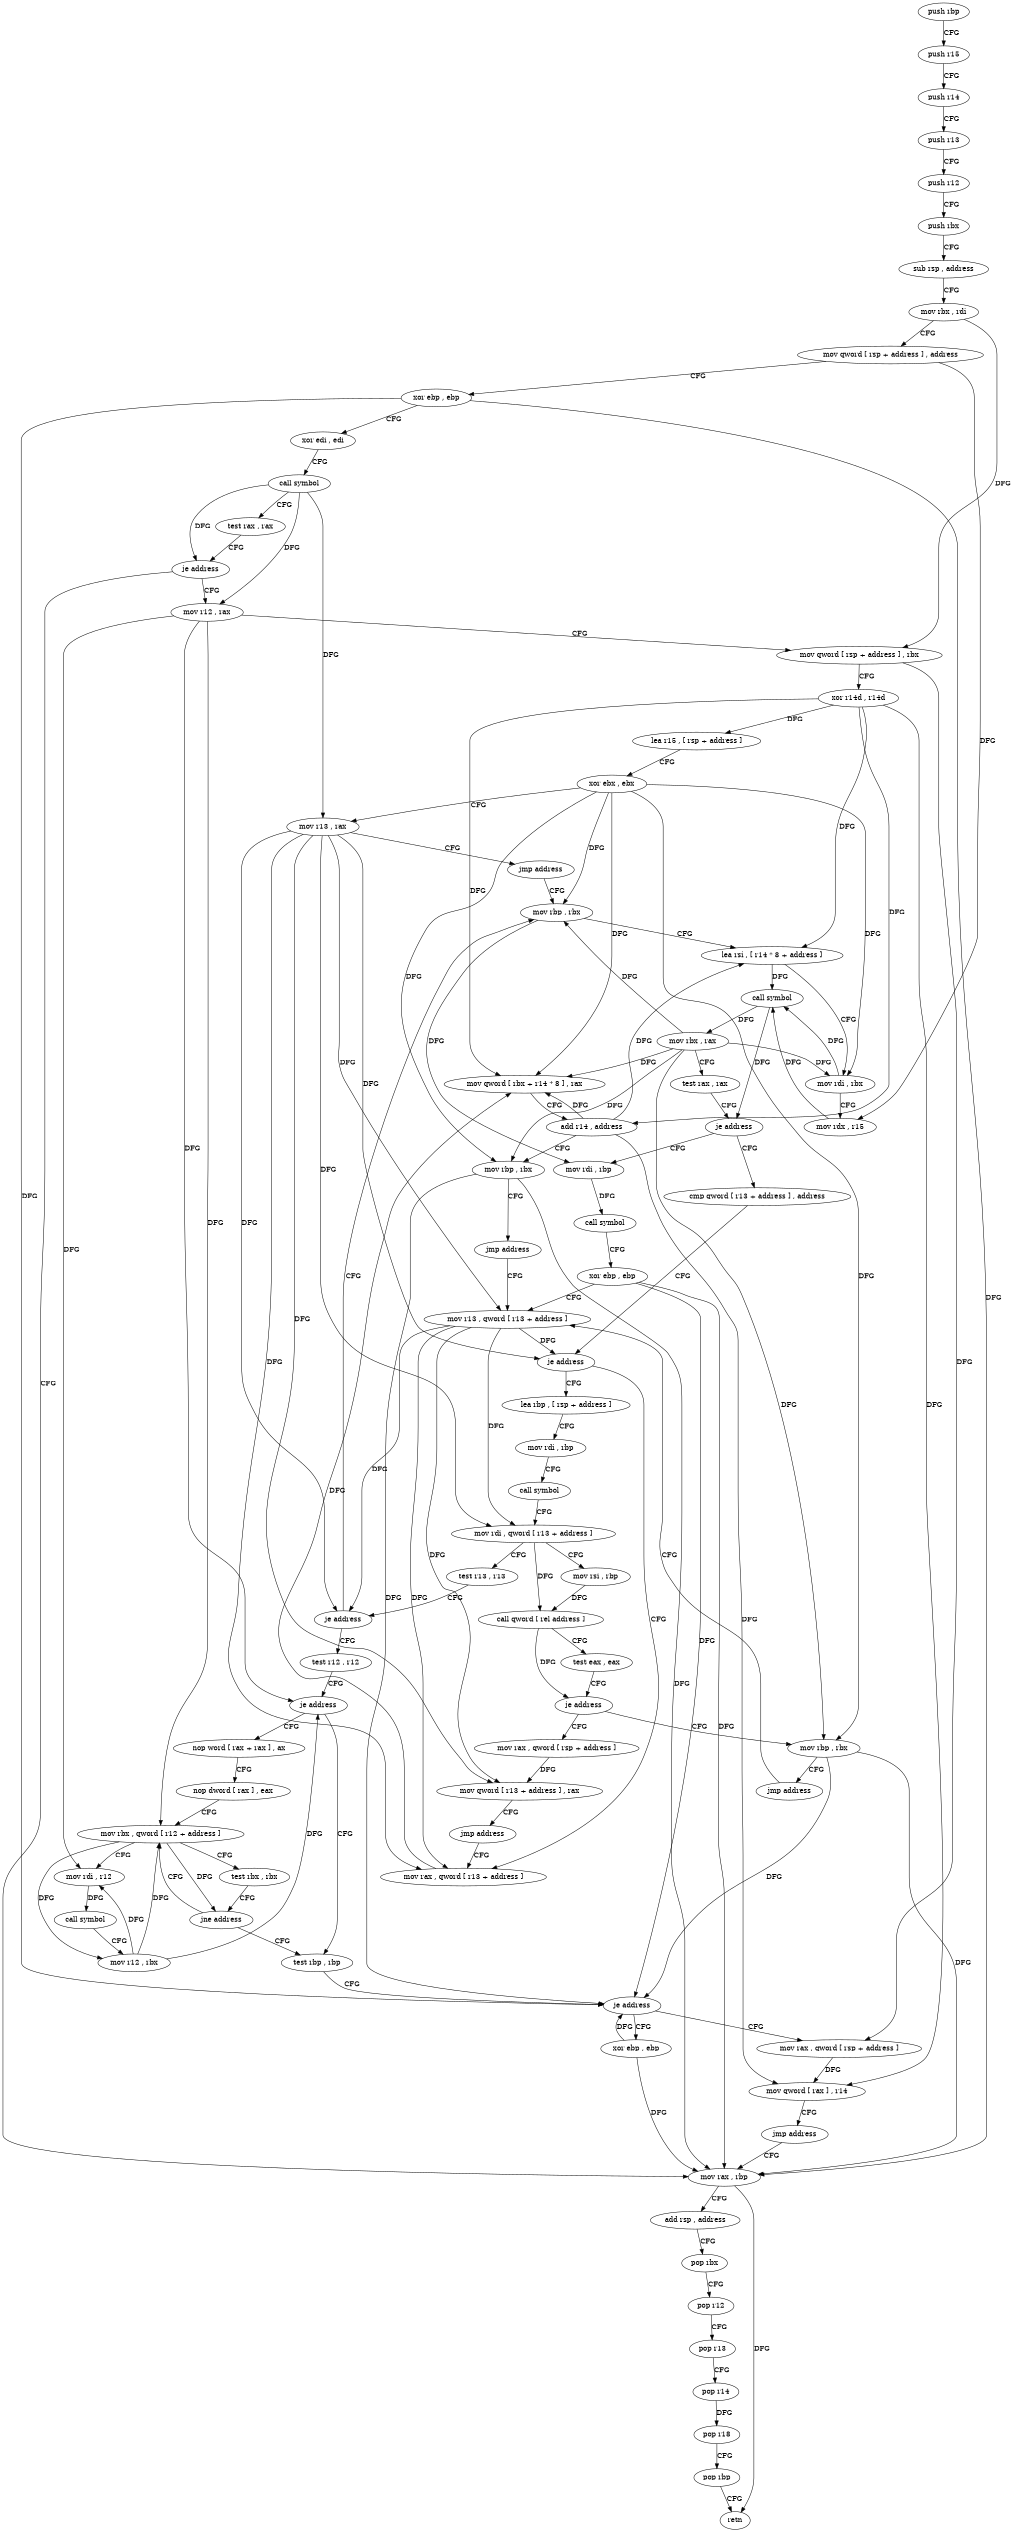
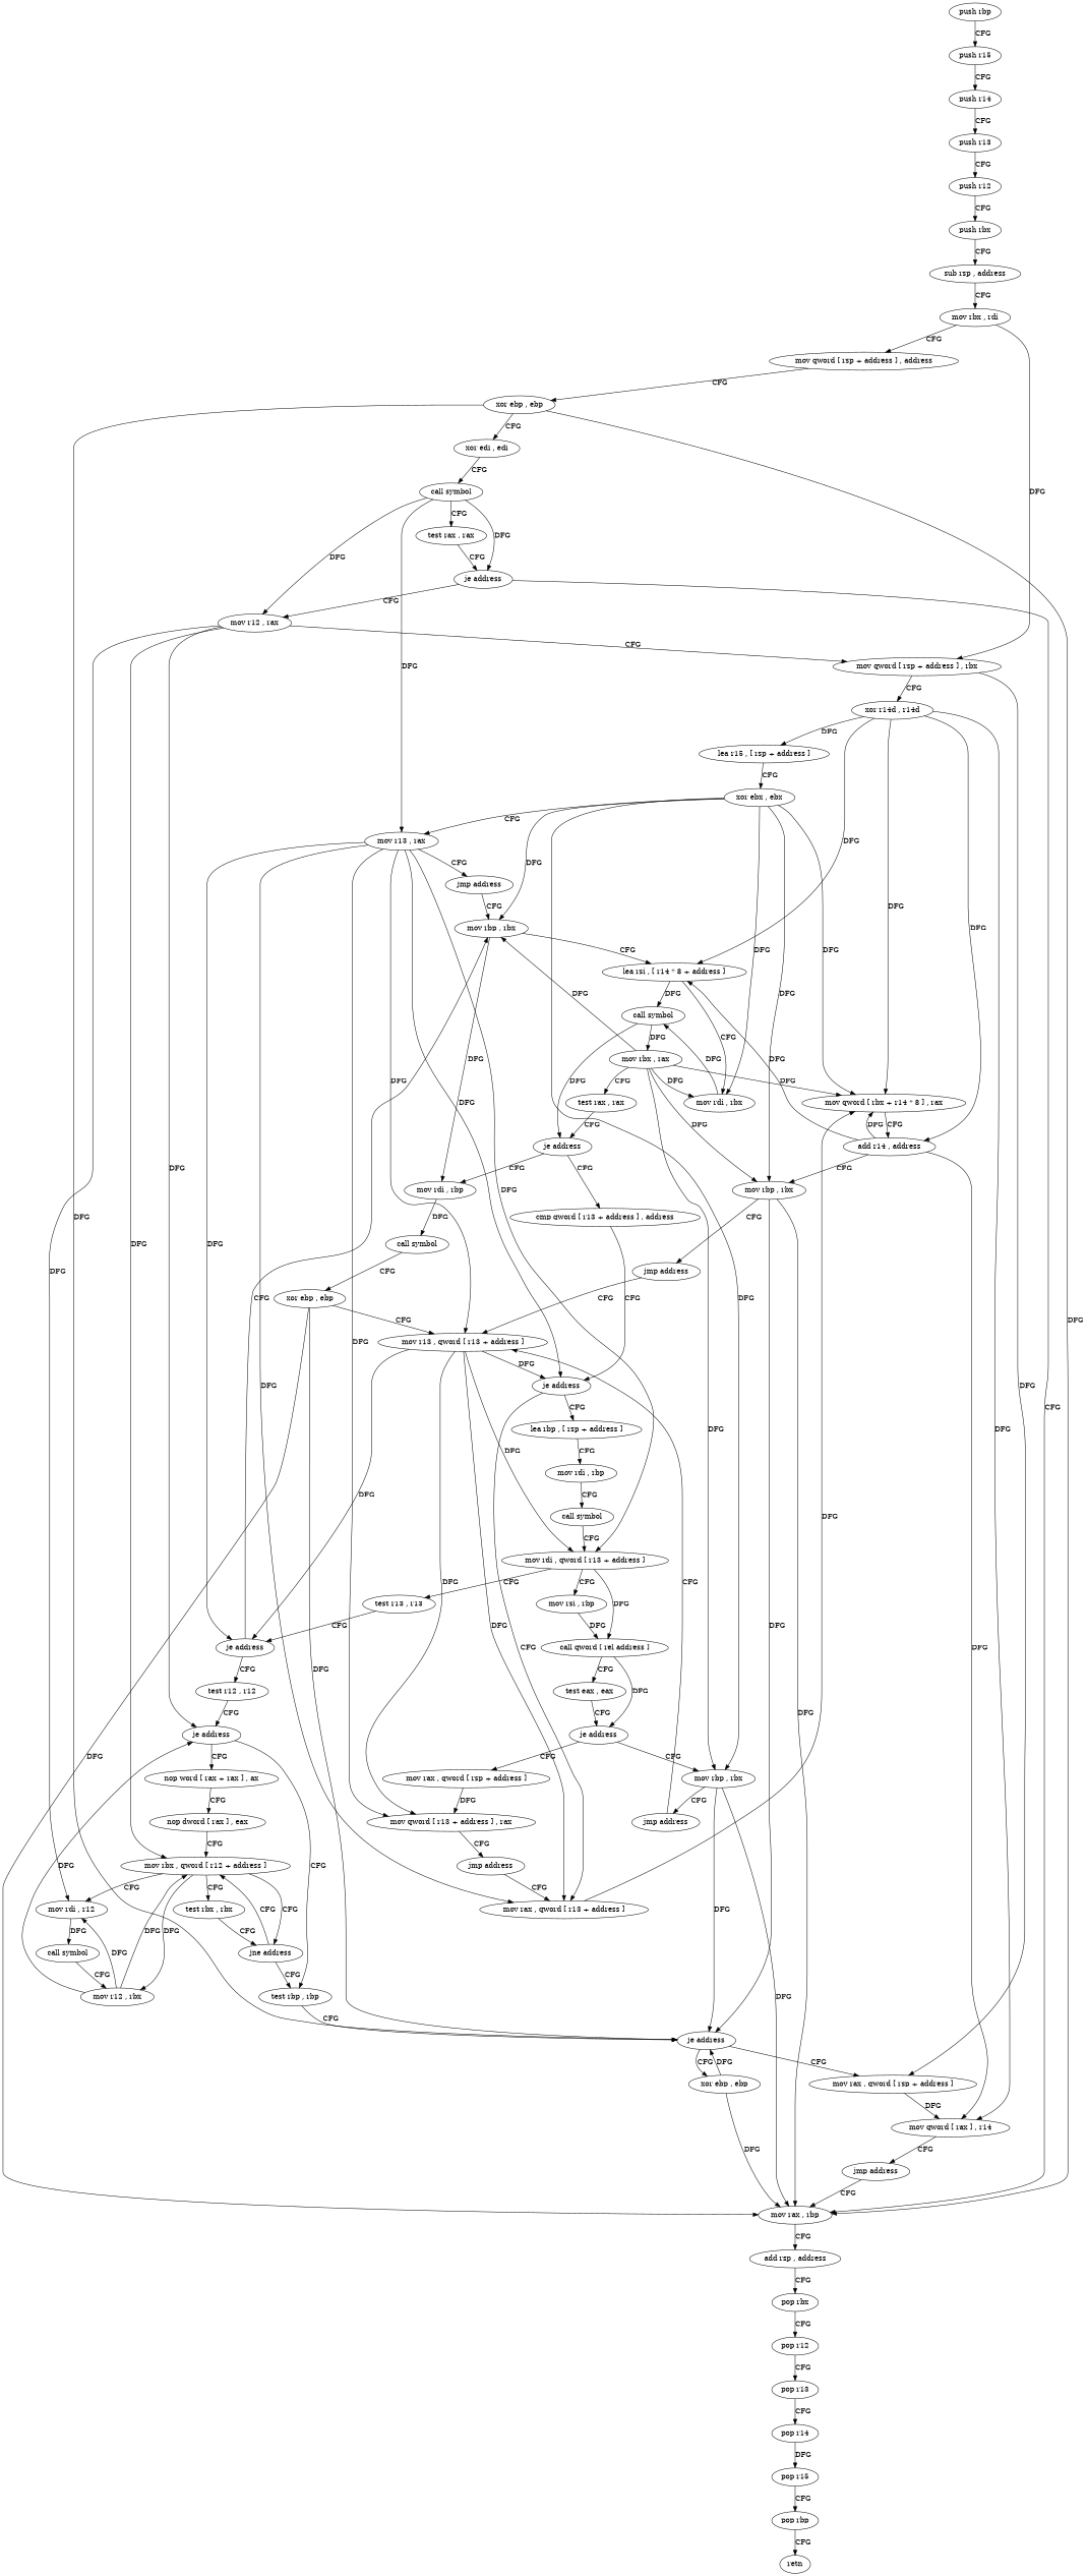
  digraph {
    n1 [label="push rbp"]
    n2 [label="push r15"]
    n3 [label="push r14"]
    n4 [label="push r13"]
    n5 [label="push r12"]
    n6 [label="push rbx"]
    n7 [label="sub rsp , address"]
    n8 [label="mov rbx , rdi"]
    n9 [label="mov qword [ rsp + address ] , address"]
    n10 [label="mov qword [ rsp + address ] , rbx"]
    n11 [label="xor ebp , ebp"]
-   n12 [label="mov rdx , r15"]
    n13 [label="xor r14d , r14d"]
    n14 [label="mov rax , qword [ rsp + address ]"]
    n15 [label="xor edi , edi"]
    n16 [label="mov rax , rbp"]
    n17 [label="je address"]
    n18 [label="call symbol"]
    n19 [label="call symbol"]
    n20 [label="add rsp , address"]
    n21 [label=retn]
    n22 [label="xor ebp , ebp"]
    n23 [label="test rax , rax"]
    n24 [label="je address"]
    n25 [label="mov r12 , rax"]
    n26 [label="mov r13 , rax"]
    n27 [label="je address"]
    n28 [label="mov rbx , qword [ r12 + address ]"]
    n29 [label="mov rdi , r12"]
    n30 [label="jmp address"]
    n31 [label="mov r13 , qword [ r13 + address ]"]
    n32 [label="je address"]
    n33 [label="mov rax , qword [ r13 + address ]"]
    n34 [label="mov rdi , qword [ r13 + address ]"]
    n35 [label="mov qword [ r13 + address ] , rax"]
    n36 [label="je address"]
    n37 [label="pop rbx"]
    n38 [label="test rbp , rbp"]
    n39 [label="nop word [ rax + rax ] , ax"]
    n40 [label="mov r12 , rbx"]
    n41 [label="jne address"]
    n42 [label="test rbx , rbx"]
    n43 [label="call symbol"]
    n44 [label="pop r12"]
    n45 [label="pop r13"]
    n46 [label="pop r14"]
-   n47 [label="pop r18"]
+   n47 [label="pop r15"]
    n48 [label="pop rbp"]
    n49 [label="lea r15 , [ rsp + address ]"]
    n50 [label="lea rsi , [ r14 * 8 + address ]"]
    n51 [label="mov qword [ rbx + r14 * 8 ] , rax"]
    n52 [label="add r14 , address"]
    n53 [label="mov qword [ rax ] , r14"]
    n54 [label="xor ebx , ebx"]
    n55 [label="mov rdi , rbx"]
    n56 [label="mov rbp , rbx"]
    n57 [label="jmp address"]
    n58 [label="mov rbp , rbx"]
    n59 [label="mov rbp , rbx"]
    n60 [label="mov rdi , rbp"]
    n61 [label="jmp address"]
    n62 [label="jmp address"]
    n63 [label="lea rbp , [ rsp + address ]"]
    n64 [label="test r13 , r13"]
    n65 [label="mov rsi , rbp"]
    n66 [label="call qword [ rel address ]"]
    n67 [label="jmp address"]
    n68 [label="test r12 , r12"]
    n69 [label="call symbol"]
    n70 [label="mov rbx , rax"]
    n71 [label="je address"]
    n72 [label="test rax , rax"]
    n73 [label="cmp qword [ r13 + address ] , address"]
    n74 [label="xor ebp , ebp"]
    n75 [label="mov rdi , rbp"]
    n76 [label="call symbol"]
    n77 [label="nop dword [ rax ] , eax"]
    n78 [label="test eax , eax"]
    n79 [label="je address"]
    n80 [label="mov rax , qword [ rsp + address ]"]
    n1 -> n2 [label=CFG]
    n2 -> n3 [label=CFG]
    n3 -> n4 [label=CFG]
    n4 -> n5 [label=CFG]
    n5 -> n6 [label=CFG]
    n6 -> n7 [label=CFG]
    n7 -> n8 [label=CFG]
    n8 -> n9 [label=CFG]
    n8 -> n10 [label=DFG]
    n9 -> n11 [label=CFG]
-   n9 -> n12 [label=DFG]
    n10 -> n13 [label=CFG]
    n10 -> n14 [label=DFG]
    n11 -> n15 [label=CFG]
    n11 -> n16 [label=DFG]
    n11 -> n17 [label=DFG]
-   n12 -> n18 [label=DFG]
    n13 -> n49 [label=DFG]
    n13 -> n50 [label=DFG]
    n13 -> n51 [label=DFG]
    n13 -> n52 [label=DFG]
    n13 -> n53 [label=DFG]
    n14 -> n53 [label=DFG]
    n15 -> n19 [label=CFG]
    n16 -> n20 [label=CFG]
-   n16 -> n21 [label=DFG]
    n17 -> n14 [label=CFG]
    n17 -> n22 [label=CFG]
    n18 -> n70 [label=DFG]
    n18 -> n71 [label=DFG]
    n19 -> n23 [label=CFG]
    n19 -> n24 [label=DFG]
    n19 -> n25 [label=DFG]
    n19 -> n26 [label=DFG]
    n20 -> n37 [label=CFG]
    n22 -> n16 [label=DFG]
    n22 -> n17 [label=DFG]
    n23 -> n24 [label=CFG]
    n24 -> n16 [label=CFG]
    n24 -> n25 [label=CFG]
    n25 -> n10 [label=CFG]
    n25 -> n27 [label=DFG]
    n25 -> n28 [label=DFG]
    n25 -> n29 [label=DFG]
    n26 -> n30 [label=CFG]
    n26 -> n31 [label=DFG]
    n26 -> n32 [label=DFG]
    n26 -> n33 [label=DFG]
    n26 -> n34 [label=DFG]
    n26 -> n35 [label=DFG]
    n26 -> n36 [label=DFG]
    n27 -> n38 [label=CFG]
    n27 -> n39 [label=CFG]
    n28 -> n29 [label=CFG]
    n28 -> n40 [label=DFG]
-   n28 -> n41 [label=DFG]
+   n28 -> n41 [label=CFG]
    n28 -> n42 [label=CFG]
    n29 -> n43 [label=DFG]
    n30 -> n58 [label=CFG]
    n31 -> n32 [label=DFG]
    n31 -> n33 [label=DFG]
    n31 -> n34 [label=DFG]
    n31 -> n35 [label=DFG]
    n31 -> n36 [label=DFG]
    n32 -> n33 [label=CFG]
    n32 -> n63 [label=CFG]
    n33 -> n51 [label=DFG]
    n34 -> n64 [label=CFG]
    n34 -> n65 [label=CFG]
    n34 -> n66 [label=DFG]
    n35 -> n67 [label=CFG]
    n36 -> n58 [label=CFG]
    n36 -> n68 [label=CFG]
    n37 -> n44 [label=CFG]
    n38 -> n17 [label=CFG]
    n39 -> n77 [label=CFG]
    n40 -> n27 [label=DFG]
    n40 -> n28 [label=DFG]
    n40 -> n29 [label=DFG]
    n41 -> n28 [label=CFG]
    n41 -> n38 [label=CFG]
    n42 -> n41 [label=CFG]
    n43 -> n40 [label=CFG]
    n44 -> n45 [label=CFG]
    n45 -> n46 [label=CFG]
    n46 -> n47 [label=DFG]
    n47 -> n48 [label=CFG]
    n48 -> n21 [label=CFG]
    n49 -> n54 [label=CFG]
    n50 -> n18 [label=DFG]
    n50 -> n55 [label=CFG]
    n51 -> n52 [label=CFG]
    n52 -> n50 [label=DFG]
    n52 -> n51 [label=DFG]
    n52 -> n53 [label=DFG]
    n52 -> n56 [label=CFG]
    n53 -> n57 [label=CFG]
    n54 -> n26 [label=CFG]
    n54 -> n51 [label=DFG]
    n54 -> n55 [label=DFG]
    n54 -> n56 [label=DFG]
    n54 -> n58 [label=DFG]
    n54 -> n59 [label=DFG]
-   n55 -> n12 [label=CFG]
    n55 -> n18 [label=DFG]
    n56 -> n16 [label=DFG]
    n56 -> n17 [label=DFG]
    n56 -> n62 [label=CFG]
    n57 -> n16 [label=CFG]
    n58 -> n50 [label=CFG]
    n58 -> n60 [label=DFG]
    n59 -> n16 [label=DFG]
    n59 -> n17 [label=DFG]
    n59 -> n61 [label=CFG]
    n60 -> n69 [label=DFG]
    n61 -> n31 [label=CFG]
    n62 -> n31 [label=CFG]
    n63 -> n75 [label=CFG]
    n64 -> n36 [label=CFG]
    n65 -> n66 [label=DFG]
    n66 -> n78 [label=CFG]
    n66 -> n79 [label=DFG]
    n67 -> n33 [label=CFG]
    n68 -> n27 [label=CFG]
    n69 -> n74 [label=CFG]
    n70 -> n51 [label=DFG]
    n70 -> n55 [label=DFG]
    n70 -> n56 [label=DFG]
    n70 -> n58 [label=DFG]
    n70 -> n59 [label=DFG]
    n70 -> n72 [label=CFG]
    n71 -> n60 [label=CFG]
    n71 -> n73 [label=CFG]
    n72 -> n71 [label=CFG]
    n73 -> n32 [label=CFG]
    n74 -> n16 [label=DFG]
    n74 -> n17 [label=DFG]
    n74 -> n31 [label=CFG]
    n75 -> n76 [label=CFG]
    n76 -> n34 [label=CFG]
    n77 -> n28 [label=CFG]
    n78 -> n79 [label=CFG]
    n79 -> n59 [label=CFG]
    n79 -> n80 [label=CFG]
    n80 -> n35 [label=DFG]
  }
